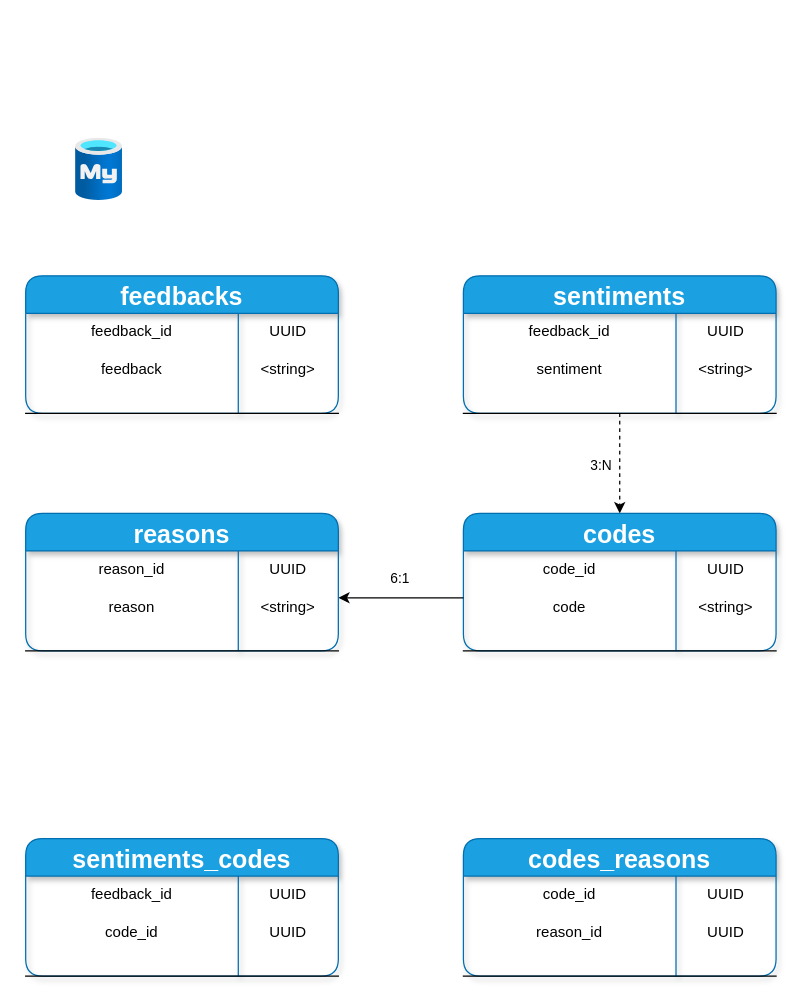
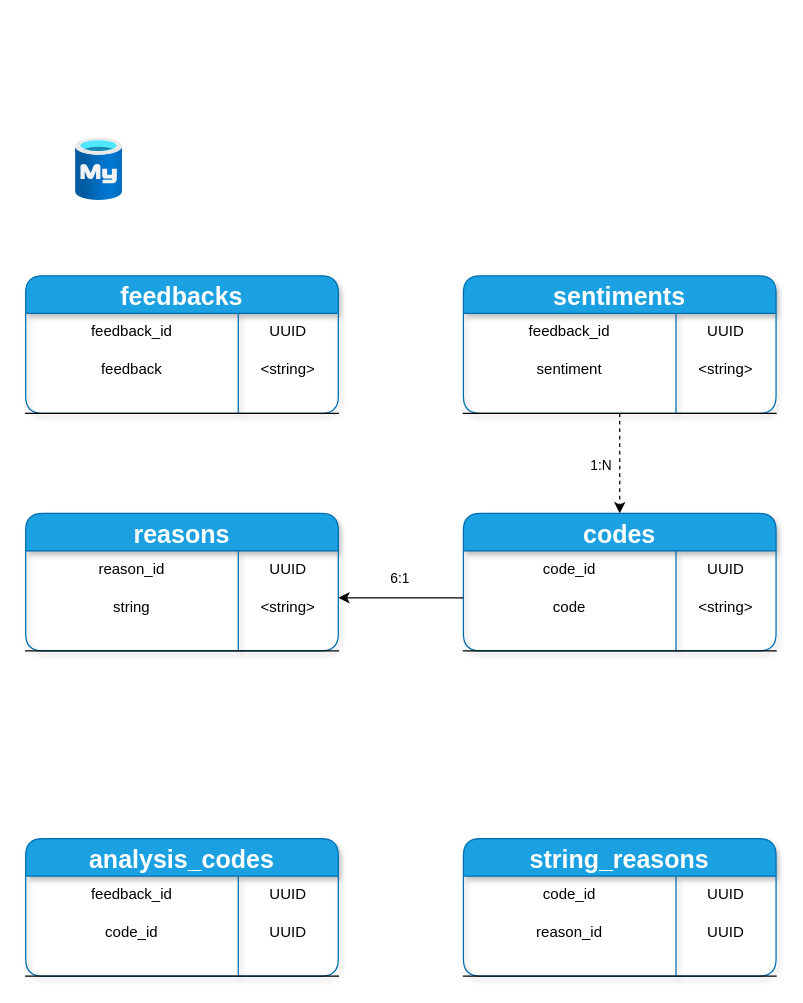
  <mxCell id="0" />
  <mxCell id="1" parent="0" />
  <mxCell id="2" style="edgeStyle=orthogonalEdgeStyle;rounded=0;orthogonalLoop=1;jettySize=auto;html=1;entryX=0.5;entryY=0;entryDx=0;entryDy=0;dashed=1;" parent="1" source="3" target="20" edge="1"><mxGeometry relative="1" as="geometry" /></mxCell>
  <mxCell id="3" value="sentiments" style="shape=table;startSize=30;container=1;collapsible=1;childLayout=tableLayout;fixedRows=1;rowLines=0;fontStyle=1;align=center;resizeLast=1;fontSize=20;fontColor=#ffffff;fillColor=#1ba1e2;strokeColor=#006EAF;rounded=1;shadow=1;" parent="1" vertex="1"><mxGeometry x="370" y="220" width="250" height="110" as="geometry" /></mxCell>
  <mxCell id="4" value="" style="shape=partialRectangle;collapsible=0;dropTarget=0;pointerEvents=0;fillColor=none;points=[[0,0.5],[1,0.5]];portConstraint=eastwest;top=0;left=0;right=0;bottom=1;" parent="3" vertex="1"><mxGeometry y="30" width="250" height="80" as="geometry" /></mxCell>
  <mxCell id="5" value="" style="shape=partialRectangle;overflow=hidden;connectable=0;fillColor=none;top=0;left=0;bottom=0;right=0;fontStyle=1;" parent="4" vertex="1"><mxGeometry width="170" height="80" as="geometry"><mxRectangle width="170" height="80" as="alternateBounds" /></mxGeometry></mxCell>
  <mxCell id="6" value="" style="shape=partialRectangle;overflow=hidden;connectable=0;fillColor=none;top=0;left=0;bottom=0;right=0;align=left;spacingLeft=6;fontStyle=5;" parent="4" vertex="1"><mxGeometry x="170" width="80" height="80" as="geometry"><mxRectangle width="80" height="80" as="alternateBounds" /></mxGeometry></mxCell>
  <mxCell id="7" value="&lt;b&gt;&lt;font color=&quot;#ffffff&quot; style=&quot;font-size: 18px;&quot;&gt;Modelagem do Banco de Dados:&amp;nbsp; feedback-analysis-alumind&lt;/font&gt;&lt;/b&gt;" style="text;html=1;align=center;verticalAlign=middle;whiteSpace=wrap;rounded=0;" parent="1" vertex="1"><mxGeometry x="50" y="20" width="550" height="30" as="geometry" /></mxCell>
  <mxCell id="8" value="feedback_id" style="text;html=1;align=center;verticalAlign=middle;whiteSpace=wrap;rounded=0;" parent="1" vertex="1"><mxGeometry x="370" y="250" width="170" height="30" as="geometry" /></mxCell>
  <mxCell id="9" value="UUID" style="text;html=1;align=center;verticalAlign=middle;whiteSpace=wrap;rounded=0;" parent="1" vertex="1"><mxGeometry x="540" y="250" width="80" height="30" as="geometry" /></mxCell>
  <mxCell id="10" value="sentiment" style="text;html=1;align=center;verticalAlign=middle;whiteSpace=wrap;rounded=0;" parent="1" vertex="1"><mxGeometry x="370" y="280" width="170" height="30" as="geometry" /></mxCell>
  <mxCell id="11" value="&amp;lt;string&amp;gt;" style="text;html=1;align=center;verticalAlign=middle;whiteSpace=wrap;rounded=0;" parent="1" vertex="1"><mxGeometry x="540" y="280" width="80" height="30" as="geometry" /></mxCell>
  <mxCell id="12" value="feedbacks" style="shape=table;startSize=30;container=1;collapsible=1;childLayout=tableLayout;fixedRows=1;rowLines=0;fontStyle=1;align=center;resizeLast=1;fontSize=20;fontColor=#ffffff;fillColor=#1ba1e2;strokeColor=#006EAF;rounded=1;shadow=1;" parent="1" vertex="1"><mxGeometry x="20" y="220" width="250" height="110" as="geometry" /></mxCell>
  <mxCell id="13" value="" style="shape=partialRectangle;collapsible=0;dropTarget=0;pointerEvents=0;fillColor=none;points=[[0,0.5],[1,0.5]];portConstraint=eastwest;top=0;left=0;right=0;bottom=1;" parent="12" vertex="1"><mxGeometry y="30" width="250" height="80" as="geometry" /></mxCell>
  <mxCell id="14" value="" style="shape=partialRectangle;overflow=hidden;connectable=0;fillColor=none;top=0;left=0;bottom=0;right=0;fontStyle=1;" parent="13" vertex="1"><mxGeometry width="170" height="80" as="geometry"><mxRectangle width="170" height="80" as="alternateBounds" /></mxGeometry></mxCell>
  <mxCell id="15" value="" style="shape=partialRectangle;overflow=hidden;connectable=0;fillColor=none;top=0;left=0;bottom=0;right=0;align=left;spacingLeft=6;fontStyle=5;" parent="13" vertex="1"><mxGeometry x="170" width="80" height="80" as="geometry"><mxRectangle width="80" height="80" as="alternateBounds" /></mxGeometry></mxCell>
  <mxCell id="16" value="feedback_id" style="text;html=1;align=center;verticalAlign=middle;whiteSpace=wrap;rounded=0;" parent="1" vertex="1"><mxGeometry x="20" y="250" width="170" height="30" as="geometry" /></mxCell>
  <mxCell id="17" value="UUID" style="text;html=1;align=center;verticalAlign=middle;whiteSpace=wrap;rounded=0;" parent="1" vertex="1"><mxGeometry x="190" y="250" width="80" height="30" as="geometry" /></mxCell>
  <mxCell id="18" value="feedback" style="text;html=1;align=center;verticalAlign=middle;whiteSpace=wrap;rounded=0;" parent="1" vertex="1"><mxGeometry x="20" y="280" width="170" height="30" as="geometry" /></mxCell>
  <mxCell id="19" value="&amp;lt;string&amp;gt;" style="text;html=1;align=center;verticalAlign=middle;whiteSpace=wrap;rounded=0;" parent="1" vertex="1"><mxGeometry x="190" y="280" width="80" height="30" as="geometry" /></mxCell>
  <mxCell id="20" value="codes" style="shape=table;startSize=30;container=1;collapsible=1;childLayout=tableLayout;fixedRows=1;rowLines=0;fontStyle=1;align=center;resizeLast=1;fontSize=20;fontColor=#ffffff;fillColor=#1ba1e2;strokeColor=#006EAF;rounded=1;shadow=1;" parent="1" vertex="1"><mxGeometry x="370" y="410" width="250" height="110.0" as="geometry" /></mxCell>
  <mxCell id="21" value="" style="shape=partialRectangle;collapsible=0;dropTarget=0;pointerEvents=0;fillColor=none;points=[[0,0.5],[1,0.5]];portConstraint=eastwest;top=0;left=0;right=0;bottom=1;" parent="20" vertex="1"><mxGeometry y="30" width="250" height="80" as="geometry" /></mxCell>
  <mxCell id="22" value="" style="shape=partialRectangle;overflow=hidden;connectable=0;fillColor=none;top=0;left=0;bottom=0;right=0;fontStyle=1;" parent="21" vertex="1"><mxGeometry width="170" height="80" as="geometry"><mxRectangle width="170" height="80" as="alternateBounds" /></mxGeometry></mxCell>
  <mxCell id="23" value="" style="shape=partialRectangle;overflow=hidden;connectable=0;fillColor=none;top=0;left=0;bottom=0;right=0;align=left;spacingLeft=6;fontStyle=5;" parent="21" vertex="1"><mxGeometry x="170" width="80" height="80" as="geometry"><mxRectangle width="80" height="80" as="alternateBounds" /></mxGeometry></mxCell>
  <mxCell id="24" value="code_id" style="text;html=1;align=center;verticalAlign=middle;whiteSpace=wrap;rounded=0;" parent="1" vertex="1"><mxGeometry x="370" y="440" width="170" height="30" as="geometry" /></mxCell>
  <mxCell id="25" value="UUID" style="text;html=1;align=center;verticalAlign=middle;whiteSpace=wrap;rounded=0;" parent="1" vertex="1"><mxGeometry x="540" y="440" width="80" height="30" as="geometry" /></mxCell>
  <mxCell id="26" style="edgeStyle=orthogonalEdgeStyle;rounded=0;orthogonalLoop=1;jettySize=auto;html=1;entryX=1;entryY=0.25;entryDx=0;entryDy=0;" parent="1" source="27" target="46" edge="1"><mxGeometry relative="1" as="geometry"><Array as="points"><mxPoint x="320" y="477" /></Array></mxGeometry></mxCell>
  <mxCell id="27" value="code" style="text;html=1;align=center;verticalAlign=middle;whiteSpace=wrap;rounded=0;" parent="1" vertex="1"><mxGeometry x="370" y="470" width="170" height="30" as="geometry" /></mxCell>
  <mxCell id="28" value="&amp;lt;string&amp;gt;" style="text;html=1;align=center;verticalAlign=middle;whiteSpace=wrap;rounded=0;" parent="1" vertex="1"><mxGeometry x="540" y="470" width="80" height="30" as="geometry" /></mxCell>
  <mxCell id="29" value="&lt;font color=&quot;#ffffff&quot;&gt;&lt;span style=&quot;font-size: 14px;&quot;&gt;&lt;b&gt;sentiment_db&lt;/b&gt;&lt;/span&gt;&lt;/font&gt;" style="text;html=1;align=center;verticalAlign=middle;whiteSpace=wrap;rounded=0;" parent="1" vertex="1"><mxGeometry x="40" y="100" width="550" height="30" as="geometry" /></mxCell>
  <mxCell id="30" value="" style="image;aspect=fixed;html=1;points=[];align=center;fontSize=12;image=img/lib/azure2/databases/Azure_Database_MySQL_Server.svg;" parent="1" vertex="1"><mxGeometry x="60" y="110" width="37.5" height="50" as="geometry" /></mxCell>
- <mxCell id="31" value="sentiments_codes" style="shape=table;startSize=30;container=1;collapsible=1;childLayout=tableLayout;fixedRows=1;rowLines=0;fontStyle=1;align=center;resizeLast=1;fontSize=20;fontColor=#ffffff;fillColor=#1ba1e2;strokeColor=#006EAF;rounded=1;shadow=1;" parent="1" vertex="1"><mxGeometry x="20" y="670" width="250" height="110" as="geometry" /></mxCell>
+ <mxCell id="31" value="analysis_codes" style="shape=table;startSize=30;container=1;collapsible=1;childLayout=tableLayout;fixedRows=1;rowLines=0;fontStyle=1;align=center;resizeLast=1;fontSize=20;fontColor=#ffffff;fillColor=#1ba1e2;strokeColor=#006EAF;rounded=1;shadow=1;" parent="1" vertex="1"><mxGeometry x="20" y="670" width="250" height="110" as="geometry" /></mxCell>
  <mxCell id="32" value="" style="shape=partialRectangle;collapsible=0;dropTarget=0;pointerEvents=0;fillColor=none;points=[[0,0.5],[1,0.5]];portConstraint=eastwest;top=0;left=0;right=0;bottom=1;" parent="31" vertex="1"><mxGeometry y="30" width="250" height="80" as="geometry" /></mxCell>
  <mxCell id="33" value="" style="shape=partialRectangle;overflow=hidden;connectable=0;fillColor=none;top=0;left=0;bottom=0;right=0;fontStyle=1;" parent="32" vertex="1"><mxGeometry width="170" height="80" as="geometry"><mxRectangle width="170" height="80" as="alternateBounds" /></mxGeometry></mxCell>
  <mxCell id="34" value="" style="shape=partialRectangle;overflow=hidden;connectable=0;fillColor=none;top=0;left=0;bottom=0;right=0;align=left;spacingLeft=6;fontStyle=5;" parent="32" vertex="1"><mxGeometry x="170" width="80" height="80" as="geometry"><mxRectangle width="80" height="80" as="alternateBounds" /></mxGeometry></mxCell>
  <mxCell id="35" value="feedback_id" style="text;html=1;align=center;verticalAlign=middle;whiteSpace=wrap;rounded=0;" parent="1" vertex="1"><mxGeometry x="20" y="700" width="170" height="30" as="geometry" /></mxCell>
  <mxCell id="36" value="UUID" style="text;html=1;align=center;verticalAlign=middle;whiteSpace=wrap;rounded=0;" parent="1" vertex="1"><mxGeometry x="190" y="700" width="80" height="30" as="geometry" /></mxCell>
  <mxCell id="37" value="code_id" style="text;html=1;align=center;verticalAlign=middle;whiteSpace=wrap;rounded=0;" parent="1" vertex="1"><mxGeometry x="20" y="730" width="170" height="30" as="geometry" /></mxCell>
  <mxCell id="38" value="UUID" style="text;html=1;align=center;verticalAlign=middle;whiteSpace=wrap;rounded=0;" parent="1" vertex="1"><mxGeometry x="190" y="730" width="80" height="30" as="geometry" /></mxCell>
  <mxCell id="39" value="reasons" style="shape=table;startSize=30;container=1;collapsible=1;childLayout=tableLayout;fixedRows=1;rowLines=0;fontStyle=1;align=center;resizeLast=1;fontSize=20;fontColor=#ffffff;fillColor=#1ba1e2;strokeColor=#006EAF;rounded=1;shadow=1;" parent="1" vertex="1"><mxGeometry x="20" y="410" width="250" height="110" as="geometry" /></mxCell>
  <mxCell id="40" value="" style="shape=partialRectangle;collapsible=0;dropTarget=0;pointerEvents=0;fillColor=none;points=[[0,0.5],[1,0.5]];portConstraint=eastwest;top=0;left=0;right=0;bottom=1;" parent="39" vertex="1"><mxGeometry y="30" width="250" height="80" as="geometry" /></mxCell>
  <mxCell id="41" value="" style="shape=partialRectangle;overflow=hidden;connectable=0;fillColor=none;top=0;left=0;bottom=0;right=0;fontStyle=1;" parent="40" vertex="1"><mxGeometry width="170" height="80" as="geometry"><mxRectangle width="170" height="80" as="alternateBounds" /></mxGeometry></mxCell>
  <mxCell id="42" value="" style="shape=partialRectangle;overflow=hidden;connectable=0;fillColor=none;top=0;left=0;bottom=0;right=0;align=left;spacingLeft=6;fontStyle=5;" parent="40" vertex="1"><mxGeometry x="170" width="80" height="80" as="geometry"><mxRectangle width="80" height="80" as="alternateBounds" /></mxGeometry></mxCell>
  <mxCell id="43" value="reason_id" style="text;html=1;align=center;verticalAlign=middle;whiteSpace=wrap;rounded=0;" parent="1" vertex="1"><mxGeometry x="20" y="440" width="170" height="30" as="geometry" /></mxCell>
  <mxCell id="44" value="UUID" style="text;html=1;align=center;verticalAlign=middle;whiteSpace=wrap;rounded=0;" parent="1" vertex="1"><mxGeometry x="190" y="440" width="80" height="30" as="geometry" /></mxCell>
- <mxCell id="45" value="reason" style="text;html=1;align=center;verticalAlign=middle;whiteSpace=wrap;rounded=0;" parent="1" vertex="1"><mxGeometry x="20" y="470" width="170" height="30" as="geometry" /></mxCell>
+ <mxCell id="45" value="string" style="text;html=1;align=center;verticalAlign=middle;whiteSpace=wrap;rounded=0;" parent="1" vertex="1"><mxGeometry x="20" y="470" width="170" height="30" as="geometry" /></mxCell>
  <mxCell id="46" value="&amp;lt;string&amp;gt;" style="text;html=1;align=center;verticalAlign=middle;whiteSpace=wrap;rounded=0;" parent="1" vertex="1"><mxGeometry x="190" y="470" width="80" height="30" as="geometry" /></mxCell>
- <mxCell id="47" value="3:N" style="edgeLabel;resizable=0;html=1;align=left;verticalAlign=bottom;" parent="1" connectable="0" vertex="1"><mxGeometry x="470" y="380" as="geometry" /></mxCell>
+ <mxCell id="47" value="1:N" style="edgeLabel;resizable=0;html=1;align=left;verticalAlign=bottom;" parent="1" connectable="0" vertex="1"><mxGeometry x="470" y="380" as="geometry" /></mxCell>
  <mxCell id="48" value="6:1" style="edgeLabel;resizable=0;html=1;align=left;verticalAlign=bottom;" parent="1" connectable="0" vertex="1"><mxGeometry x="310" y="470" as="geometry" /></mxCell>
- <mxCell id="49" value="codes_reasons" style="shape=table;startSize=30;container=1;collapsible=1;childLayout=tableLayout;fixedRows=1;rowLines=0;fontStyle=1;align=center;resizeLast=1;fontSize=20;fontColor=#ffffff;fillColor=#1ba1e2;strokeColor=#006EAF;rounded=1;shadow=1;" parent="1" vertex="1"><mxGeometry x="370" y="670" width="250" height="110" as="geometry" /></mxCell>
+ <mxCell id="49" value="string_reasons" style="shape=table;startSize=30;container=1;collapsible=1;childLayout=tableLayout;fixedRows=1;rowLines=0;fontStyle=1;align=center;resizeLast=1;fontSize=20;fontColor=#ffffff;fillColor=#1ba1e2;strokeColor=#006EAF;rounded=1;shadow=1;" parent="1" vertex="1"><mxGeometry x="370" y="670" width="250" height="110" as="geometry" /></mxCell>
  <mxCell id="50" value="" style="shape=partialRectangle;collapsible=0;dropTarget=0;pointerEvents=0;fillColor=none;points=[[0,0.5],[1,0.5]];portConstraint=eastwest;top=0;left=0;right=0;bottom=1;" parent="49" vertex="1"><mxGeometry y="30" width="250" height="80" as="geometry" /></mxCell>
  <mxCell id="51" value="" style="shape=partialRectangle;overflow=hidden;connectable=0;fillColor=none;top=0;left=0;bottom=0;right=0;fontStyle=1;" parent="50" vertex="1"><mxGeometry width="170" height="80" as="geometry"><mxRectangle width="170" height="80" as="alternateBounds" /></mxGeometry></mxCell>
  <mxCell id="52" value="" style="shape=partialRectangle;overflow=hidden;connectable=0;fillColor=none;top=0;left=0;bottom=0;right=0;align=left;spacingLeft=6;fontStyle=5;" parent="50" vertex="1"><mxGeometry x="170" width="80" height="80" as="geometry"><mxRectangle width="80" height="80" as="alternateBounds" /></mxGeometry></mxCell>
  <mxCell id="53" value="code_id" style="text;html=1;align=center;verticalAlign=middle;whiteSpace=wrap;rounded=0;" parent="1" vertex="1"><mxGeometry x="370" y="700" width="170" height="30" as="geometry" /></mxCell>
  <mxCell id="54" value="UUID" style="text;html=1;align=center;verticalAlign=middle;whiteSpace=wrap;rounded=0;" parent="1" vertex="1"><mxGeometry x="540" y="700" width="80" height="30" as="geometry" /></mxCell>
  <mxCell id="55" value="reason_id" style="text;html=1;align=center;verticalAlign=middle;whiteSpace=wrap;rounded=0;" parent="1" vertex="1"><mxGeometry x="370" y="730" width="170" height="30" as="geometry" /></mxCell>
  <mxCell id="56" value="UUID" style="text;html=1;align=center;verticalAlign=middle;whiteSpace=wrap;rounded=0;" parent="1" vertex="1"><mxGeometry x="540" y="730" width="80" height="30" as="geometry" /></mxCell>
  <mxCell id="57" value="&lt;font size=&quot;1&quot; color=&quot;#ffffff&quot;&gt;&lt;b style=&quot;font-size: 15px;&quot;&gt;Entidades&lt;/b&gt;&lt;/font&gt;" style="text;html=1;align=center;verticalAlign=middle;whiteSpace=wrap;rounded=0;" parent="1" vertex="1"><mxGeometry x="65" y="170" width="550" height="30" as="geometry" /></mxCell>
  <mxCell id="58" value="&lt;font size=&quot;1&quot; color=&quot;#ffffff&quot;&gt;&lt;b style=&quot;font-size: 15px;&quot;&gt;Relacionamentos&lt;/b&gt;&lt;/font&gt;" style="text;html=1;align=center;verticalAlign=middle;whiteSpace=wrap;rounded=0;" parent="1" vertex="1"><mxGeometry x="30" y="565" width="550" height="30" as="geometry" /></mxCell>
